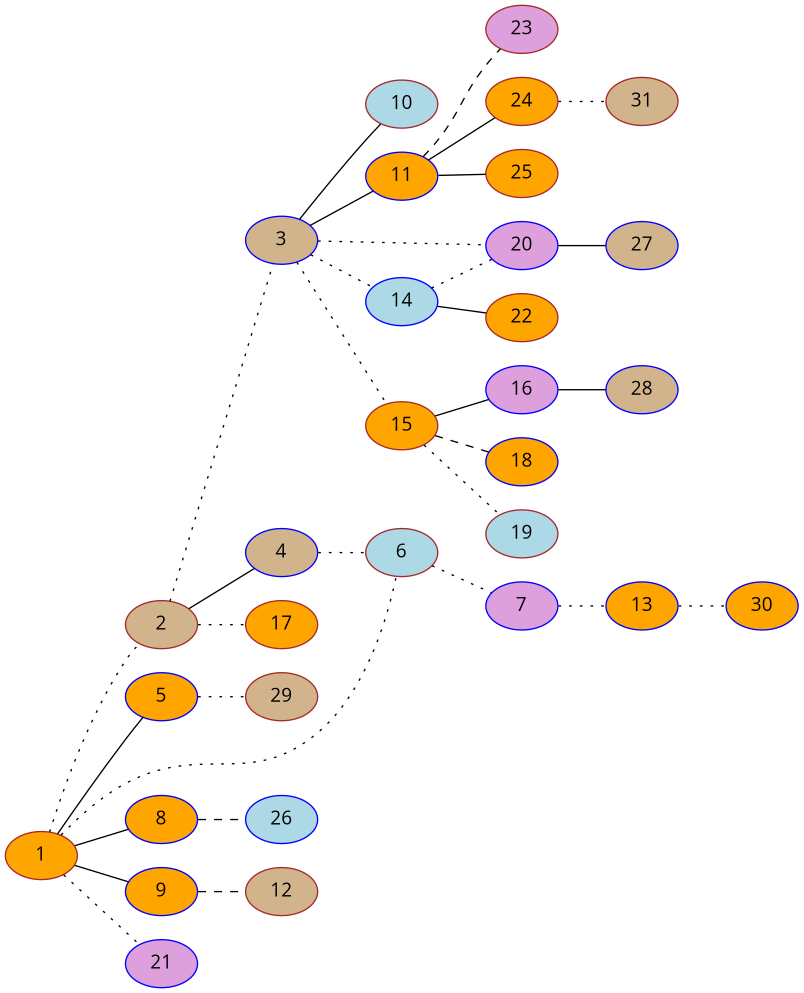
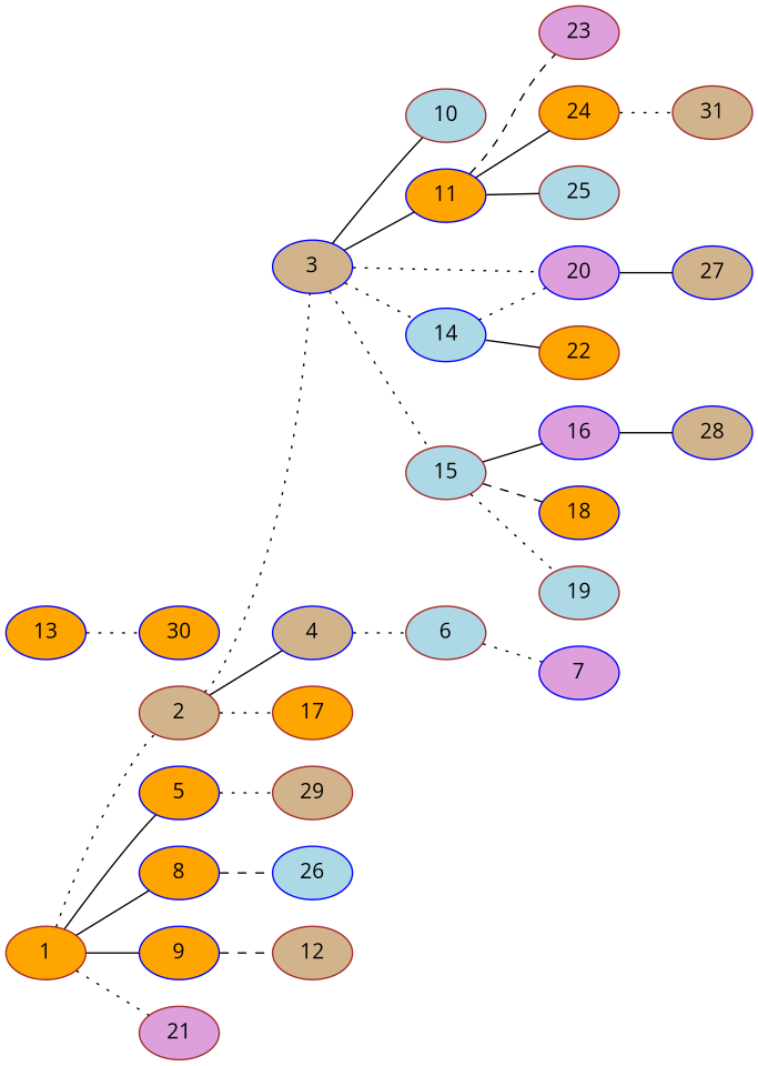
  graph {
    fontname="Open Sans"
    rankdir=LR
    node [color=blue fillcolor=orange fontname="Open Sans" style=filled]
    edge [fontname="Open Sans" style=dotted weight=1.0]
    1 [color=brown]
    2 [color=brown fillcolor=tan]
    5
    6 [color=brown fillcolor=lightblue]
    8
    9
-   21 [fillcolor=plum]
+   21 [color=brown fillcolor=plum]
    3 [fillcolor=tan]
    4 [fillcolor=tan]
    17 [color=brown]
    29 [color=brown fillcolor=tan]
    7 [fillcolor=plum]
    26 [fillcolor=lightblue]
    12 [color=brown fillcolor=tan]
    10 [color=brown fillcolor=lightblue]
    11
    14 [fillcolor=lightblue]
-   15 [color=brown]
+   15 [color=brown fillcolor=lightblue]
    20 [fillcolor=plum]
    23 [color=brown fillcolor=plum]
    24 [color=brown]
-   25 [color=brown]
+   25 [color=brown fillcolor=lightblue]
    22 [color=brown]
    16 [fillcolor=plum]
    18
    19 [color=brown fillcolor=lightblue]
    27 [fillcolor=tan]
    13
    30
    31 [color=brown fillcolor=tan]
    28 [fillcolor=tan]
    1 -- 2
    1 -- 5 [style=solid]
-   1 -- 6
    1 -- 8 [style=solid]
    1 -- 9 [style=solid]
    1 -- 21 [weight=3.0]
    2 -- 3
    2 -- 4 [style=solid]
    2 -- 17 [weight=3.0]
    5 -- 29
    6 -- 7
    8 -- 26 [style=dashed weight=2.0]
    9 -- 12 [style=dashed weight=2.0]
    3 -- 10 [style=solid weight=2.0]
    3 -- 11 [style=solid]
    3 -- 14
    3 -- 15
    3 -- 20
    4 -- 6 [weight=4.0]
-   7 -- 13
    11 -- 23 [style=dashed]
    11 -- 24 [style=solid]
    11 -- 25 [style=solid]
    14 -- 20
    14 -- 22 [style=solid]
    15 -- 16 [style=solid]
    15 -- 18 [style=dashed]
    15 -- 19
    20 -- 27 [style=solid]
    24 -- 31
    16 -- 28 [style=solid]
    13 -- 30
  }
